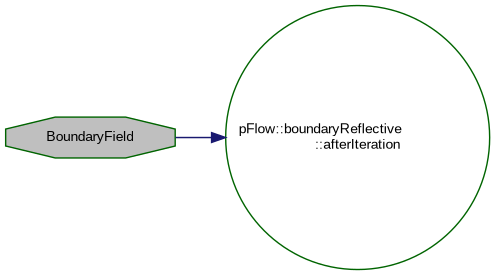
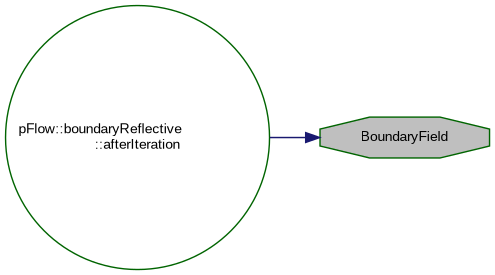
  digraph {
    rankdir=RL
    fontname="Liberation Sans"
    node [color=darkgreen fontname="Liberation Sans" fontsize=10 style=filled]
    n1 [fillcolor=grey75 fontcolor=black height=0.2 label=BoundaryField shape=octagon width=0.4]
    n2 [fillcolor=white height=0.2 label="pFlow::boundaryReflective\l::afterIteration" shape=circle width=0.4]
-   n2 -> n1 [color=midnightblue dir=back fontname="Liberation Sans" fontsize=10 labelfontname=Helvetica labelfontsize=10 style=solid]
+   n1 -> n2 [color=midnightblue dir=back fontname="Liberation Sans" fontsize=10 labelfontname=Helvetica labelfontsize=10 style=solid]
  }
